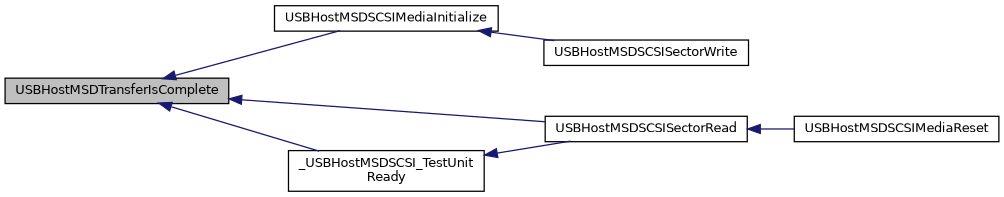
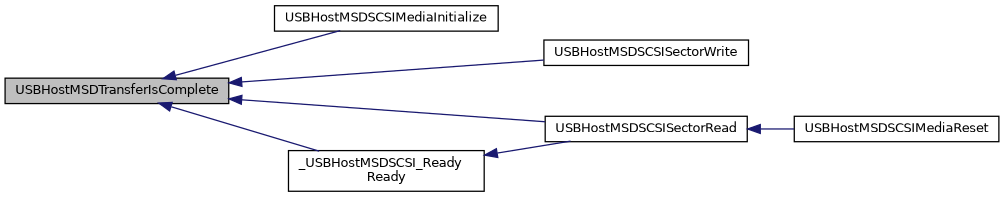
  digraph {
    rankdir=LR
    node [color=black fillcolor=white fontname=Helvetica fontsize=10 shape=record style=filled]
    edge [color=midnightblue dir=back fontname=Helvetica fontsize=10 labelfontname=Helvetica labelfontsize=10 style=solid]
    n1 [fillcolor=grey75 fontcolor=black height=0.2 label=USBHostMSDTransferIsComplete width=0.4]
    n2 [height=0.2 label=USBHostMSDSCSIMediaInitialize width=0.4]
    n3 [height=0.2 label=USBHostMSDSCSISectorRead width=0.4]
    n4 [height=0.2 label=USBHostMSDSCSISectorWrite width=0.4]
-   n5 [height=0.2 label="_USBHostMSDSCSI_TestUnit\lReady" width=0.4]
+   n5 [height=0.2 label="_USBHostMSDSCSI_Ready\lReady" width=0.4]
    n6 [height=0.2 label=USBHostMSDSCSIMediaReset width=0.4]
    n1 -> n2
    n1 -> n3
-   n2 -> n4
+   n1 -> n4
    n1 -> n5
    n3 -> n6
    n5 -> n3
  }
